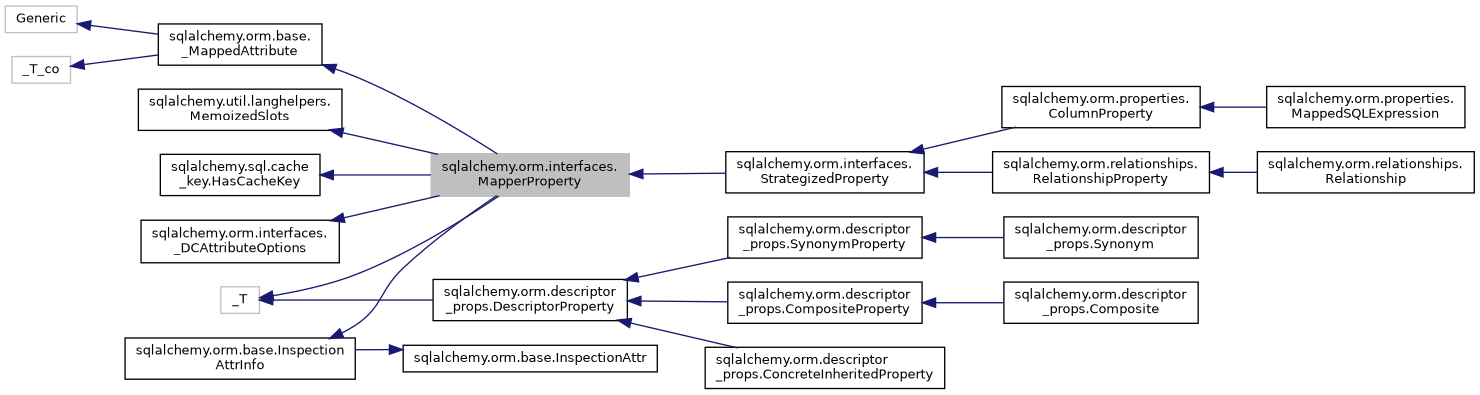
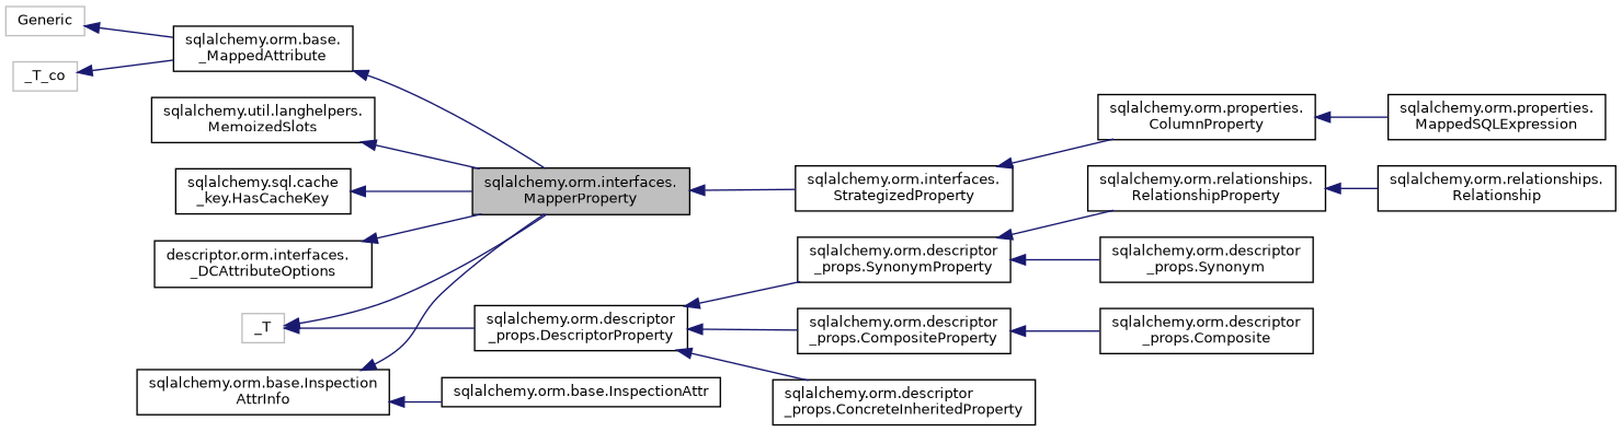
  digraph {
    rankdir=LR
    node [color=black fillcolor=white fontname=Helvetica fontsize=10 shape=record style=filled]
    edge [color=midnightblue dir=back fontname=Helvetica fontsize=10 labelfontname=Helvetica labelfontsize=10 style=solid]
-   n1 [color=grey75 fillcolor=grey75 fontcolor=black height=0.2 label="sqlalchemy.orm.interfaces.\lMapperProperty" width=0.4]
+   n1 [fillcolor=grey75 fontcolor=black height=0.2 label="sqlalchemy.orm.interfaces.\lMapperProperty" width=0.4]
    n2 [height=0.2 label="sqlalchemy.orm.interfaces.\lStrategizedProperty" width=0.4]
    n3 [height=0.2 label="sqlalchemy.orm.descriptor\l_props.DescriptorProperty" width=0.4]
    n4 [height=0.2 label="sqlalchemy.orm.descriptor\l_props.CompositeProperty" width=0.4]
    n5 [height=0.2 label="sqlalchemy.orm.descriptor\l_props.ConcreteInheritedProperty" width=0.4]
    n6 [height=0.2 label="sqlalchemy.orm.descriptor\l_props.SynonymProperty" width=0.4]
    n7 [height=0.2 label="sqlalchemy.orm.properties.\lColumnProperty" width=0.4]
    n8 [height=0.2 label="sqlalchemy.orm.relationships.\lRelationshipProperty" width=0.4]
    n9 [height=0.2 label="sqlalchemy.sql.cache\l_key.HasCacheKey" width=0.4]
-   n10 [height=0.2 label="sqlalchemy.orm.interfaces.\l_DCAttributeOptions" width=0.4]
+   n10 [height=0.2 label="descriptor.orm.interfaces.\l_DCAttributeOptions" width=0.4]
    n11 [height=0.2 label="sqlalchemy.orm.base.\l_MappedAttribute" width=0.4]
    n12 [color=grey75 height=0.2 label=Generic width=0.4]
    n13 [color=grey75 height=0.2 label=_T_co width=0.4]
    n14 [color=grey75 height=0.2 label=_T width=0.4]
    n15 [height=0.2 label="sqlalchemy.orm.base.Inspection\lAttrInfo" width=0.4]
    n16 [height=0.2 label="sqlalchemy.orm.base.InspectionAttr" width=0.4]
    n17 [height=0.2 label="sqlalchemy.util.langhelpers.\lMemoizedSlots" width=0.4]
    n18 [height=0.2 label="sqlalchemy.orm.descriptor\l_props.Composite" width=0.4]
    n19 [height=0.2 label="sqlalchemy.orm.descriptor\l_props.Synonym" width=0.4]
    n20 [height=0.2 label="sqlalchemy.orm.properties.\lMappedSQLExpression" width=0.4]
    n21 [height=0.2 label="sqlalchemy.orm.relationships.\lRelationship" width=0.4]
    n1 -> n2
    n2 -> n7
-   n2 -> n8
+   n6 -> n8
    n3 -> n4
    n3 -> n5
    n3 -> n6
    n4 -> n18
    n6 -> n19
    n7 -> n20
    n8 -> n21
    n9 -> n1
    n10 -> n1
    n11 -> n1
    n12 -> n11
    n13 -> n11
    n14 -> n1
    n14 -> n3
    n15 -> n1
-   n16 -> n15
+   n15 -> n16
    n17 -> n1
  }
